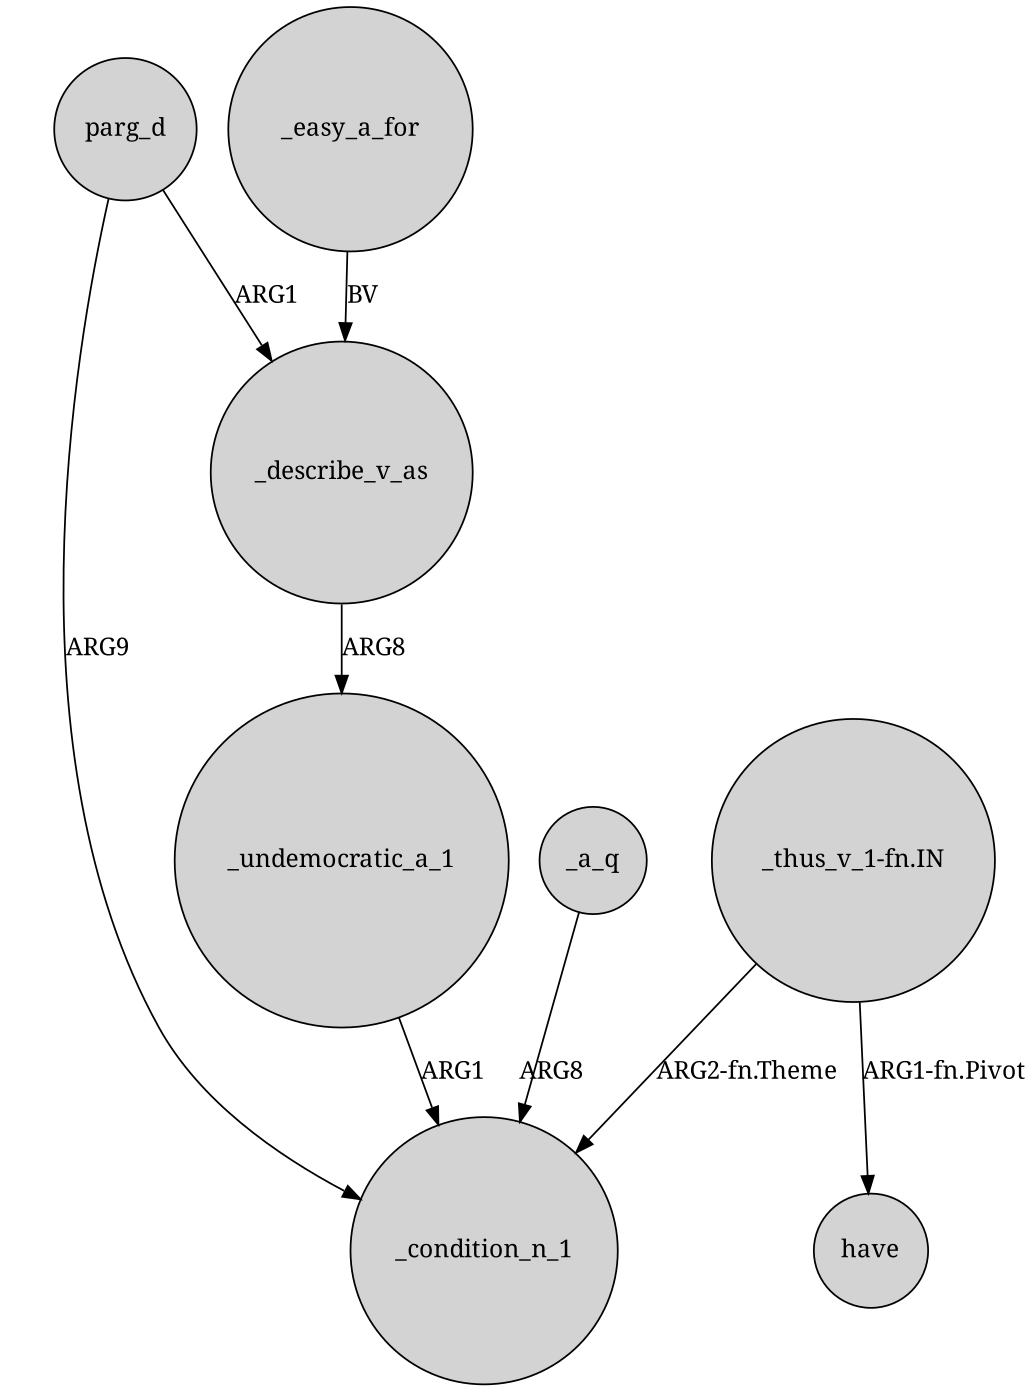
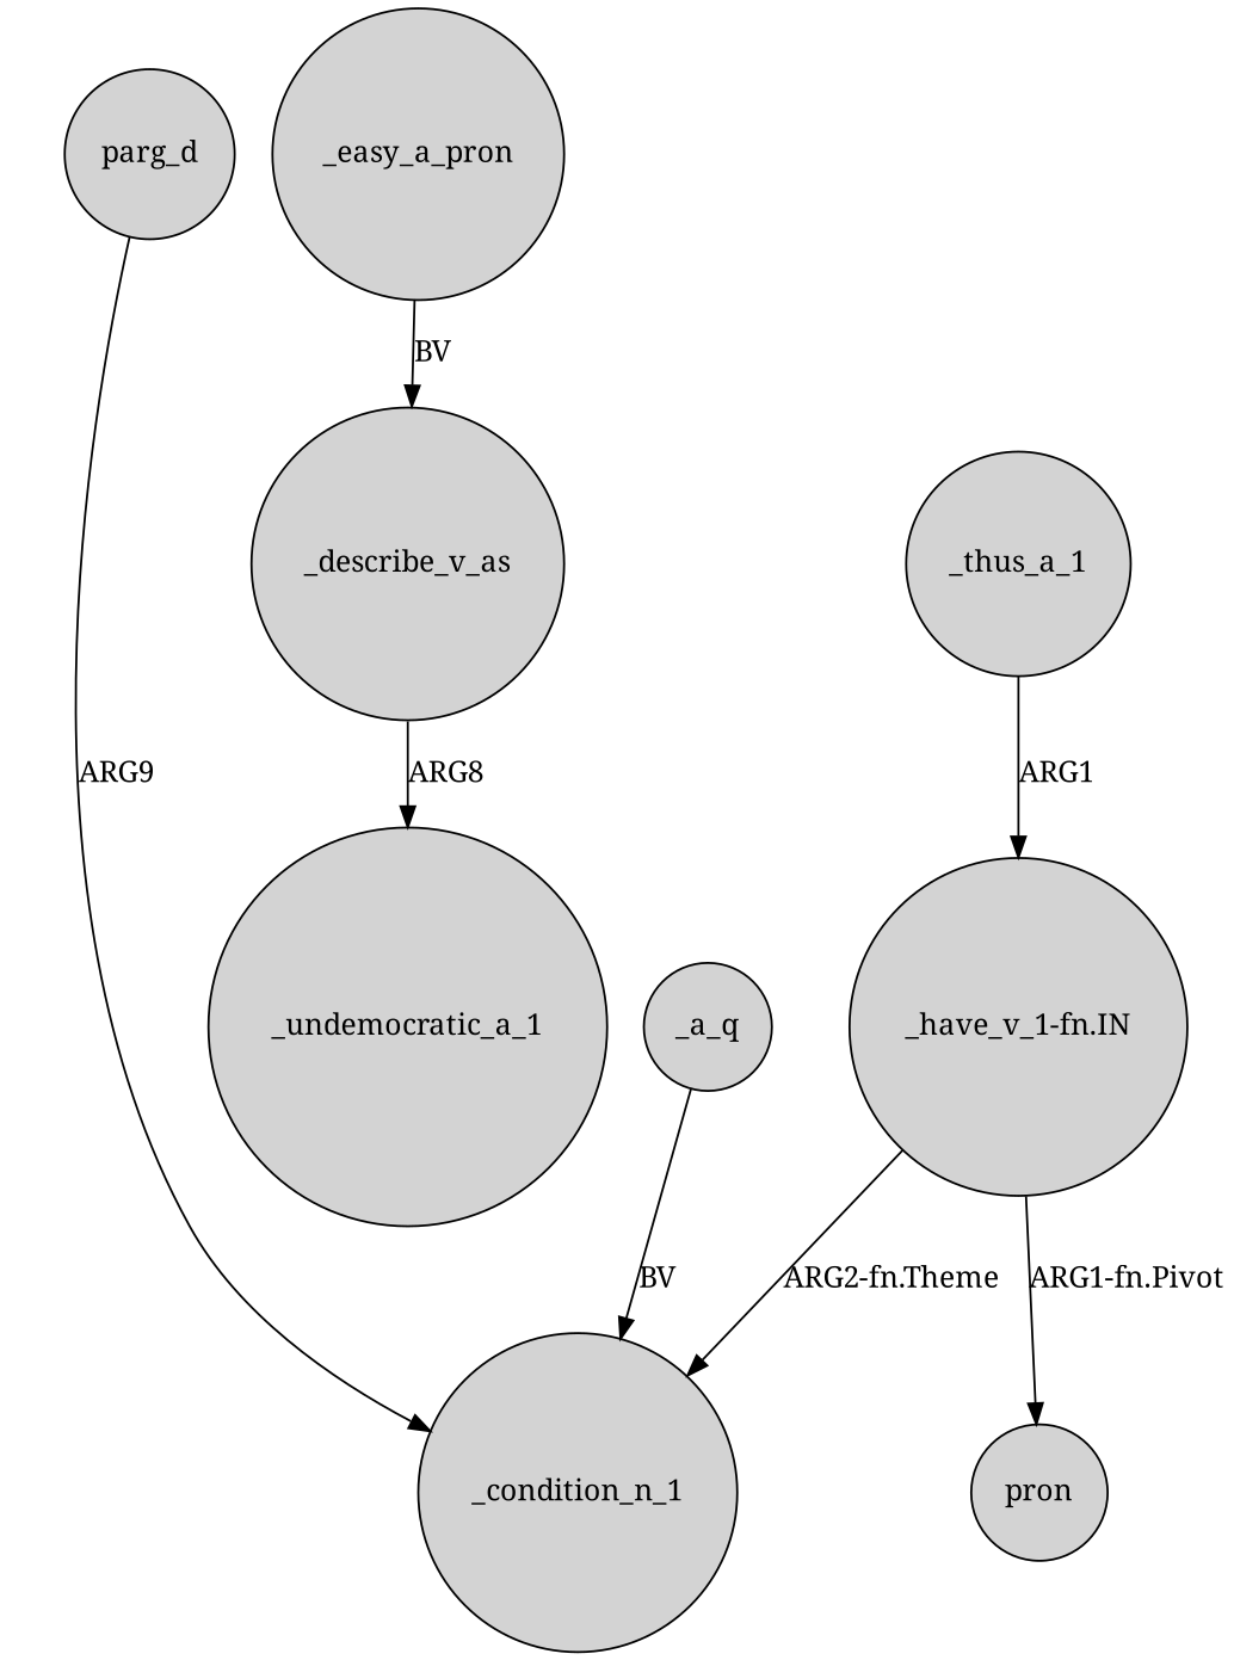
  digraph {
    fontname="Noto Serif"
    node [fontname="Noto Serif" shape=circle style=filled]
    edge [fontname="Noto Serif"]
    _undemocratic_a_1
    _condition_n_1
-   _easy_a_for
+   _easy_a_for [label=_easy_a_pron]
    _describe_v_as
    parg_d
-   "_have_v_1-fn.IN" [label="_thus_v_1-fn.IN"]
-   pron [label=have]
+   "_have_v_1-fn.IN"
+   pron
+   _thus_a_1
    _a_q
-   _undemocratic_a_1 -> _condition_n_1 [label=ARG1]
    _easy_a_for -> _describe_v_as [label=BV]
    _describe_v_as -> _undemocratic_a_1 [label=ARG8]
    parg_d -> _condition_n_1 [label=ARG9]
-   parg_d -> _describe_v_as [label=ARG1]
    "_have_v_1-fn.IN" -> _condition_n_1 [label="ARG2-fn.Theme"]
    "_have_v_1-fn.IN" -> pron [label="ARG1-fn.Pivot"]
-   _a_q -> _condition_n_1 [label=ARG8]
+   _thus_a_1 -> "_have_v_1-fn.IN" [label=ARG1]
+   _a_q -> _condition_n_1 [label=BV]
  }
